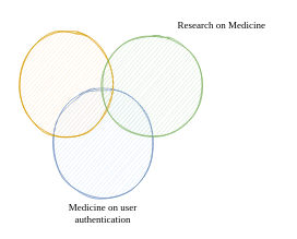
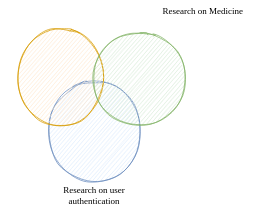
  <mxCell id="0" />
  <mxCell id="1" parent="0" />
  <mxCell id="2" value="" style="ellipse;whiteSpace=wrap;html=1;fillColor=#dae8fc;strokeColor=#6c8ebf;shadow=0;sketch=1;" vertex="1" parent="1"><mxGeometry x="60" y="110" width="130" height="130" as="geometry" /></mxCell>
  <mxCell id="3" value="" style="ellipse;whiteSpace=wrap;html=1;fillColor=#ffe6cc;strokeColor=#d79b00;sketch=1;" vertex="1" parent="1"><mxGeometry x="20" y="40" width="120" height="125" as="geometry" /></mxCell>
  <mxCell id="4" value="" style="ellipse;whiteSpace=wrap;html=1;shadow=0;sketch=1;fillColor=#d5e8d4;strokeColor=#82b366;" vertex="1" parent="1"><mxGeometry x="120" y="40" width="130" height="130" as="geometry" /></mxCell>
- <mxCell id="5" value="&lt;font face=&quot;Times New Roman&quot;&gt;Research on&amp;nbsp;Medicine&lt;/font&gt;" style="text;html=1;strokeColor=none;fillColor=none;align=center;verticalAlign=middle;whiteSpace=wrap;rounded=0;shadow=0;sketch=1;" vertex="1" parent="1"><mxGeometry x="200" y="20" width="140" height="20" as="geometry" /></mxCell>
- <mxCell id="6" value="&lt;font face=&quot;Times New Roman&quot;&gt;Medicine on user authentication&lt;/font&gt;" style="text;html=1;strokeColor=none;fillColor=none;align=center;verticalAlign=middle;whiteSpace=wrap;rounded=0;shadow=0;sketch=1;" vertex="1" parent="1"><mxGeometry x="55" y="250" width="140" height="20" as="geometry" /></mxCell>
+ <mxCell id="5" value="&lt;font face=&quot;Times New Roman&quot;&gt;Research on&amp;nbsp;Medicine&lt;/font&gt;" style="text;html=1;strokeColor=none;fillColor=none;align=center;verticalAlign=middle;whiteSpace=wrap;rounded=0;shadow=0;sketch=1;" vertex="1" parent="1"><mxGeometry x="200" y="5" width="140" height="20" as="geometry" /></mxCell>
+ <mxCell id="6" value="&lt;font face=&quot;Times New Roman&quot;&gt;Research on user authentication&lt;/font&gt;" style="text;html=1;strokeColor=none;fillColor=none;align=center;verticalAlign=middle;whiteSpace=wrap;rounded=0;shadow=0;sketch=1;" vertex="1" parent="1"><mxGeometry x="55" y="250" width="140" height="20" as="geometry" /></mxCell>
